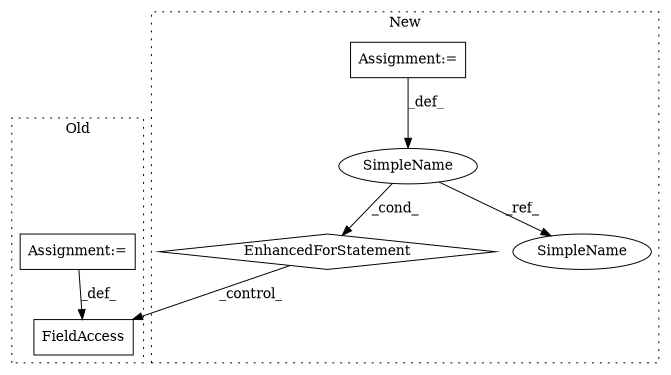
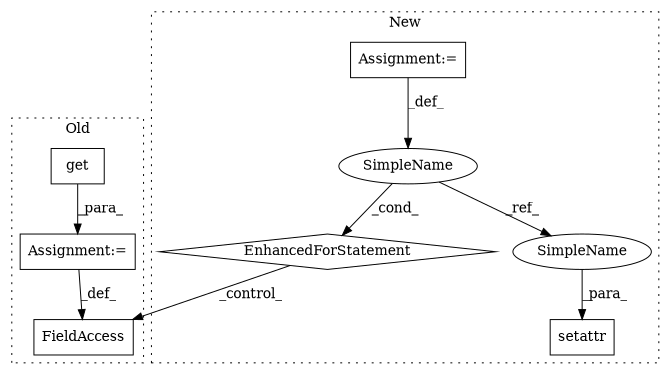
  digraph {
    node [a=32 l="81,2" s="5620,5737" shape=box]
+   n1 [l="4,1" label=get s="5395,5418"]
    n2 [a=22 l=19 label=FieldAccess s=5545]
    n3 [a=7 l=1 label="Assignment:=" s=5564]
+   n4 [l="8,1" label=setattr s="5967,6003"]
    n5 [a=70 label=EnhancedForStatement shape=diamond]
    n6 [a=42 l=8 label=SimpleName s=5708 shape=ellipse]
    n7 [a=7 label="Assignment:="]
    n8 [a=42 l=8 label=SimpleName s=5982 shape=ellipse]
    subgraph cluster_1 {
      label=Old
      style=dotted
+     n1
      n2
      n3
    }
    subgraph cluster_2 {
      label=New
      style=dotted
+     n4
      n5
      n6
      n7
      n8
    }
+   n1 -> n3 [label=_para_]
    n3 -> n2 [label=_def_]
    n5 -> n2 [label=_control_]
    n6 -> n5 [label=_cond_]
    n6 -> n8 [label=_ref_]
    n7 -> n6 [label=_def_]
+   n8 -> n4 [label=_para_]
  }
